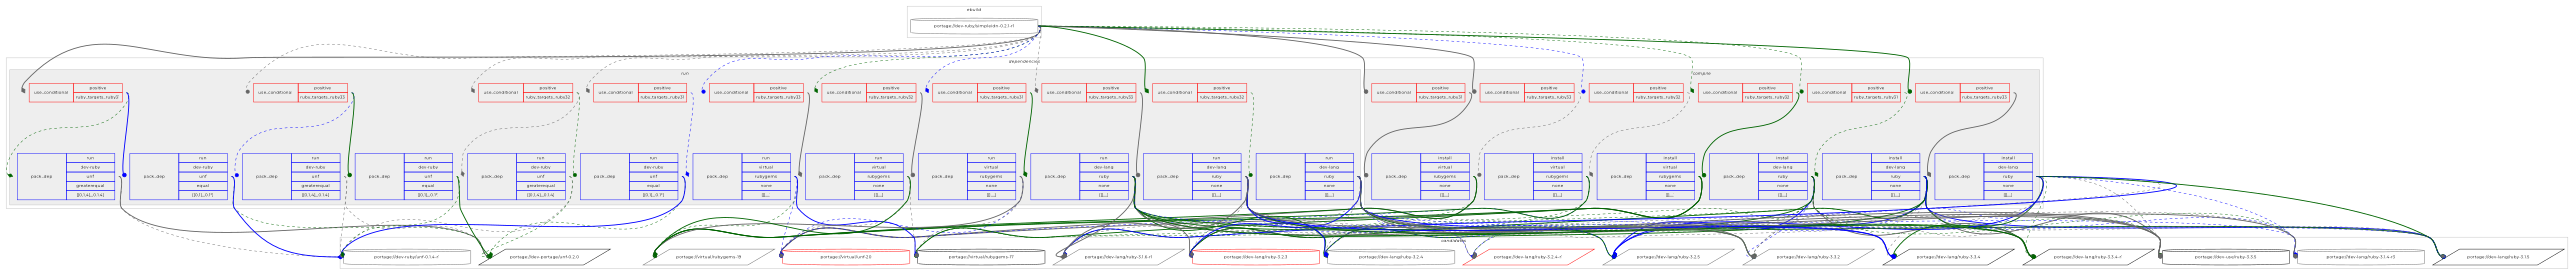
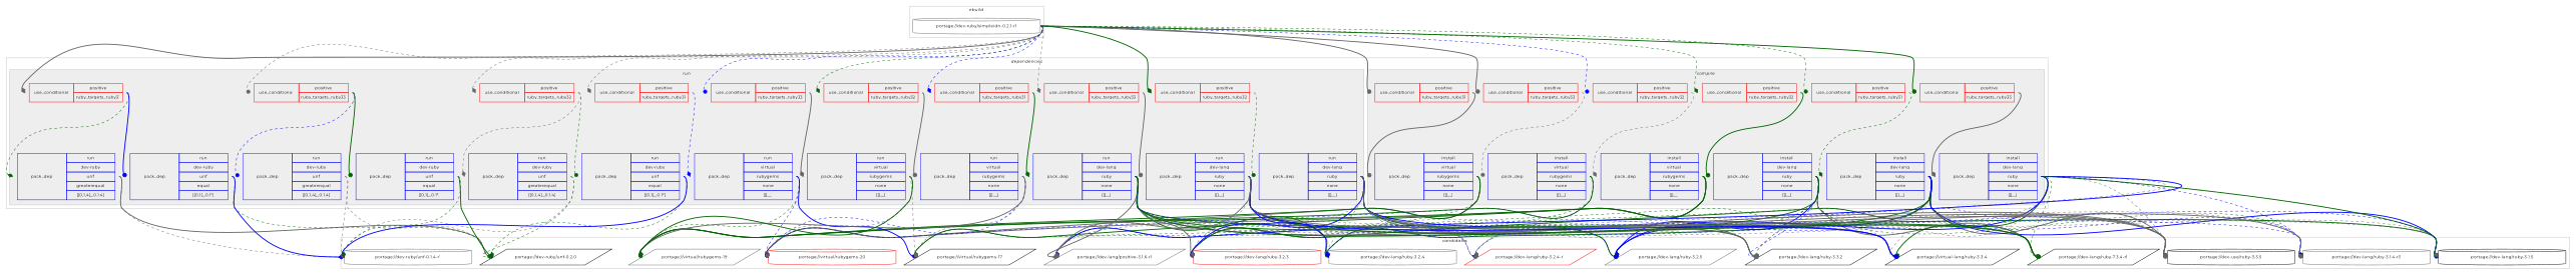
  digraph {
    compound=true
    concentrate=true
    fontname=Montserrat
    fontsize=10
    newrank=true
    rankdir=TB
    ranksep=1.5
    node [color=blue fontname=Montserrat fontsize=10 shape=none]
    edge [arrowhead=diamond color=gray40 fontname=Montserrat headport=w style=dashed tailport=e weight=100]
    n1 [color=gray40 label="portage://dev-ruby/simpleidn-0.2.1-r1" shape=cylinder width=4]
    n2 [label=<<TABLE BORDER="0" CELLBORDER="1" CELLSPACING="0" CELLPADDING="4" WIDTH="220"><TR><TD ROWSPAN="6" CELLPADDING="30">pack_dep</TD></TR><TR><TD WIDTH="110">install</TD></TR><TR><TD>dev-lang</TD></TR><TR><TD>ruby</TD></TR><TR><TD>none</TD></TR><TR><TD>[[],,,,]</TD></TR></TABLE>>]
    n3 [color=red label=<<TABLE BORDER="0" CELLBORDER="1" CELLSPACING="0" CELLPADDING="4"><TR><TD ROWSPAN="3" CELLPADDING="10">use_conditional</TD></TR><TR><TD>positive</TD></TR><TR><TD>ruby_targets_ruby31</TD></TR></TABLE>>]
    n4 [label=<<TABLE BORDER="0" CELLBORDER="1" CELLSPACING="0" CELLPADDING="4" WIDTH="220"><TR><TD ROWSPAN="6" CELLPADDING="30">pack_dep</TD></TR><TR><TD WIDTH="110">install</TD></TR><TR><TD>virtual</TD></TR><TR><TD>rubygems</TD></TR><TR><TD>none</TD></TR><TR><TD>[[],,,,]</TD></TR></TABLE>>]
    n5 [color=red label=<<TABLE BORDER="0" CELLBORDER="1" CELLSPACING="0" CELLPADDING="4"><TR><TD ROWSPAN="3" CELLPADDING="10">use_conditional</TD></TR><TR><TD>positive</TD></TR><TR><TD>ruby_targets_ruby31</TD></TR></TABLE>>]
    n6 [label=<<TABLE BORDER="0" CELLBORDER="1" CELLSPACING="0" CELLPADDING="4" WIDTH="220"><TR><TD ROWSPAN="6" CELLPADDING="30">pack_dep</TD></TR><TR><TD WIDTH="110">install</TD></TR><TR><TD>dev-lang</TD></TR><TR><TD>ruby</TD></TR><TR><TD>none</TD></TR><TR><TD>[[],,,,]</TD></TR></TABLE>>]
    n7 [color=red label=<<TABLE BORDER="0" CELLBORDER="1" CELLSPACING="0" CELLPADDING="4"><TR><TD ROWSPAN="3" CELLPADDING="10">use_conditional</TD></TR><TR><TD>positive</TD></TR><TR><TD>ruby_targets_ruby32</TD></TR></TABLE>>]
    n8 [label=<<TABLE BORDER="0" CELLBORDER="1" CELLSPACING="0" CELLPADDING="4" WIDTH="220"><TR><TD ROWSPAN="6" CELLPADDING="30">pack_dep</TD></TR><TR><TD WIDTH="110">install</TD></TR><TR><TD>virtual</TD></TR><TR><TD>rubygems</TD></TR><TR><TD>none</TD></TR><TR><TD>[[],,,,]</TD></TR></TABLE>>]
    n9 [color=red label=<<TABLE BORDER="0" CELLBORDER="1" CELLSPACING="0" CELLPADDING="4"><TR><TD ROWSPAN="3" CELLPADDING="10">use_conditional</TD></TR><TR><TD>positive</TD></TR><TR><TD>ruby_targets_ruby32</TD></TR></TABLE>>]
    n10 [label=<<TABLE BORDER="0" CELLBORDER="1" CELLSPACING="0" CELLPADDING="4" WIDTH="220"><TR><TD ROWSPAN="6" CELLPADDING="30">pack_dep</TD></TR><TR><TD WIDTH="110">install</TD></TR><TR><TD>dev-lang</TD></TR><TR><TD>ruby</TD></TR><TR><TD>none</TD></TR><TR><TD>[[],,,,]</TD></TR></TABLE>>]
    n11 [color=red label=<<TABLE BORDER="0" CELLBORDER="1" CELLSPACING="0" CELLPADDING="4"><TR><TD ROWSPAN="3" CELLPADDING="10">use_conditional</TD></TR><TR><TD>positive</TD></TR><TR><TD>ruby_targets_ruby33</TD></TR></TABLE>>]
    n12 [label=<<TABLE BORDER="0" CELLBORDER="1" CELLSPACING="0" CELLPADDING="4" WIDTH="220"><TR><TD ROWSPAN="6" CELLPADDING="30">pack_dep</TD></TR><TR><TD WIDTH="110">install</TD></TR><TR><TD>virtual</TD></TR><TR><TD>rubygems</TD></TR><TR><TD>none</TD></TR><TR><TD>[[],,,,]</TD></TR></TABLE>>]
    n13 [color=red label=<<TABLE BORDER="0" CELLBORDER="1" CELLSPACING="0" CELLPADDING="4"><TR><TD ROWSPAN="3" CELLPADDING="10">use_conditional</TD></TR><TR><TD>positive</TD></TR><TR><TD>ruby_targets_ruby33</TD></TR></TABLE>>]
    n14 [label=<<TABLE BORDER="0" CELLBORDER="1" CELLSPACING="0" CELLPADDING="4" WIDTH="220"><TR><TD ROWSPAN="6" CELLPADDING="30">pack_dep</TD></TR><TR><TD WIDTH="110">run</TD></TR><TR><TD>dev-lang</TD></TR><TR><TD>ruby</TD></TR><TR><TD>none</TD></TR><TR><TD>[[],,,,]</TD></TR></TABLE>>]
    n15 [color=red label=<<TABLE BORDER="0" CELLBORDER="1" CELLSPACING="0" CELLPADDING="4"><TR><TD ROWSPAN="3" CELLPADDING="10">use_conditional</TD></TR><TR><TD>positive</TD></TR><TR><TD>ruby_targets_ruby31</TD></TR></TABLE>>]
    n16 [label=<<TABLE BORDER="0" CELLBORDER="1" CELLSPACING="0" CELLPADDING="4" WIDTH="220"><TR><TD ROWSPAN="6" CELLPADDING="30">pack_dep</TD></TR><TR><TD WIDTH="110">run</TD></TR><TR><TD>dev-ruby</TD></TR><TR><TD>unf</TD></TR><TR><TD>greaterequal</TD></TR><TR><TD>[[0,1,4],,,0.1.4]</TD></TR></TABLE>>]
    n17 [label=<<TABLE BORDER="0" CELLBORDER="1" CELLSPACING="0" CELLPADDING="4" WIDTH="220"><TR><TD ROWSPAN="6" CELLPADDING="30">pack_dep</TD></TR><TR><TD WIDTH="110">run</TD></TR><TR><TD>dev-ruby</TD></TR><TR><TD>unf</TD></TR><TR><TD>equal</TD></TR><TR><TD>[[0,1],,,0.1*]</TD></TR></TABLE>>]
    n18 [color=red label=<<TABLE BORDER="0" CELLBORDER="1" CELLSPACING="0" CELLPADDING="4"><TR><TD ROWSPAN="3" CELLPADDING="10">use_conditional</TD></TR><TR><TD>positive</TD></TR><TR><TD>ruby_targets_ruby31</TD></TR></TABLE>>]
    n19 [label=<<TABLE BORDER="0" CELLBORDER="1" CELLSPACING="0" CELLPADDING="4" WIDTH="220"><TR><TD ROWSPAN="6" CELLPADDING="30">pack_dep</TD></TR><TR><TD WIDTH="110">run</TD></TR><TR><TD>virtual</TD></TR><TR><TD>rubygems</TD></TR><TR><TD>none</TD></TR><TR><TD>[[],,,,]</TD></TR></TABLE>>]
    n20 [color=red label=<<TABLE BORDER="0" CELLBORDER="1" CELLSPACING="0" CELLPADDING="4"><TR><TD ROWSPAN="3" CELLPADDING="10">use_conditional</TD></TR><TR><TD>positive</TD></TR><TR><TD>ruby_targets_ruby31</TD></TR></TABLE>>]
    n21 [label=<<TABLE BORDER="0" CELLBORDER="1" CELLSPACING="0" CELLPADDING="4" WIDTH="220"><TR><TD ROWSPAN="6" CELLPADDING="30">pack_dep</TD></TR><TR><TD WIDTH="110">run</TD></TR><TR><TD>dev-lang</TD></TR><TR><TD>ruby</TD></TR><TR><TD>none</TD></TR><TR><TD>[[],,,,]</TD></TR></TABLE>>]
    n22 [color=red label=<<TABLE BORDER="0" CELLBORDER="1" CELLSPACING="0" CELLPADDING="4"><TR><TD ROWSPAN="3" CELLPADDING="10">use_conditional</TD></TR><TR><TD>positive</TD></TR><TR><TD>ruby_targets_ruby32</TD></TR></TABLE>>]
    n23 [label=<<TABLE BORDER="0" CELLBORDER="1" CELLSPACING="0" CELLPADDING="4" WIDTH="220"><TR><TD ROWSPAN="6" CELLPADDING="30">pack_dep</TD></TR><TR><TD WIDTH="110">run</TD></TR><TR><TD>dev-ruby</TD></TR><TR><TD>unf</TD></TR><TR><TD>greaterequal</TD></TR><TR><TD>[[0,1,4],,,0.1.4]</TD></TR></TABLE>>]
    n24 [label=<<TABLE BORDER="0" CELLBORDER="1" CELLSPACING="0" CELLPADDING="4" WIDTH="220"><TR><TD ROWSPAN="6" CELLPADDING="30">pack_dep</TD></TR><TR><TD WIDTH="110">run</TD></TR><TR><TD>dev-ruby</TD></TR><TR><TD>unf</TD></TR><TR><TD>equal</TD></TR><TR><TD>[[0,1],,,0.1*]</TD></TR></TABLE>>]
    n25 [color=red label=<<TABLE BORDER="0" CELLBORDER="1" CELLSPACING="0" CELLPADDING="4"><TR><TD ROWSPAN="3" CELLPADDING="10">use_conditional</TD></TR><TR><TD>positive</TD></TR><TR><TD>ruby_targets_ruby32</TD></TR></TABLE>>]
    n26 [label=<<TABLE BORDER="0" CELLBORDER="1" CELLSPACING="0" CELLPADDING="4" WIDTH="220"><TR><TD ROWSPAN="6" CELLPADDING="30">pack_dep</TD></TR><TR><TD WIDTH="110">run</TD></TR><TR><TD>virtual</TD></TR><TR><TD>rubygems</TD></TR><TR><TD>none</TD></TR><TR><TD>[[],,,,]</TD></TR></TABLE>>]
    n27 [color=red label=<<TABLE BORDER="0" CELLBORDER="1" CELLSPACING="0" CELLPADDING="4"><TR><TD ROWSPAN="3" CELLPADDING="10">use_conditional</TD></TR><TR><TD>positive</TD></TR><TR><TD>ruby_targets_ruby32</TD></TR></TABLE>>]
    n28 [label=<<TABLE BORDER="0" CELLBORDER="1" CELLSPACING="0" CELLPADDING="4" WIDTH="220"><TR><TD ROWSPAN="6" CELLPADDING="30">pack_dep</TD></TR><TR><TD WIDTH="110">run</TD></TR><TR><TD>dev-lang</TD></TR><TR><TD>ruby</TD></TR><TR><TD>none</TD></TR><TR><TD>[[],,,,]</TD></TR></TABLE>>]
    n29 [color=red label=<<TABLE BORDER="0" CELLBORDER="1" CELLSPACING="0" CELLPADDING="4"><TR><TD ROWSPAN="3" CELLPADDING="10">use_conditional</TD></TR><TR><TD>positive</TD></TR><TR><TD>ruby_targets_ruby33</TD></TR></TABLE>>]
    n30 [label=<<TABLE BORDER="0" CELLBORDER="1" CELLSPACING="0" CELLPADDING="4" WIDTH="220"><TR><TD ROWSPAN="6" CELLPADDING="30">pack_dep</TD></TR><TR><TD WIDTH="110">run</TD></TR><TR><TD>dev-ruby</TD></TR><TR><TD>unf</TD></TR><TR><TD>greaterequal</TD></TR><TR><TD>[[0,1,4],,,0.1.4]</TD></TR></TABLE>>]
    n31 [label=<<TABLE BORDER="0" CELLBORDER="1" CELLSPACING="0" CELLPADDING="4" WIDTH="220"><TR><TD ROWSPAN="6" CELLPADDING="30">pack_dep</TD></TR><TR><TD WIDTH="110">run</TD></TR><TR><TD>dev-ruby</TD></TR><TR><TD>unf</TD></TR><TR><TD>equal</TD></TR><TR><TD>[[0,1],,,0.1*]</TD></TR></TABLE>>]
    n32 [color=red label=<<TABLE BORDER="0" CELLBORDER="1" CELLSPACING="0" CELLPADDING="4"><TR><TD ROWSPAN="3" CELLPADDING="10">use_conditional</TD></TR><TR><TD>positive</TD></TR><TR><TD>ruby_targets_ruby33</TD></TR></TABLE>>]
    n33 [label=<<TABLE BORDER="0" CELLBORDER="1" CELLSPACING="0" CELLPADDING="4" WIDTH="220"><TR><TD ROWSPAN="6" CELLPADDING="30">pack_dep</TD></TR><TR><TD WIDTH="110">run</TD></TR><TR><TD>virtual</TD></TR><TR><TD>rubygems</TD></TR><TR><TD>none</TD></TR><TR><TD>[[],,,,]</TD></TR></TABLE>>]
    n34 [color=red label=<<TABLE BORDER="0" CELLBORDER="1" CELLSPACING="0" CELLPADDING="4"><TR><TD ROWSPAN="3" CELLPADDING="10">use_conditional</TD></TR><TR><TD>positive</TD></TR><TR><TD>ruby_targets_ruby33</TD></TR></TABLE>>]
-   n35 [color=red label="portage://virtual/unf-20" shape=cylinder width=4]
+   n35 [color=red label="portage://virtual/rubygems-20" shape=cylinder width=4]
    n36 [color=gray40 label="portage://virtual/rubygems-19" shape=parallelogram width=4]
-   n37 [color=black label="portage://virtual/rubygems-17" shape=cylinder width=4]
+   n37 [color=black label="portage://virtual/rubygems-17" shape=parallelogram width=4]
    n38 [color=black label="portage://dev-use/ruby-3.3.5" shape=cylinder width=4]
-   n39 [color=black label="portage://dev-lang/ruby-3.3.4-r1" shape=parallelogram width=4]
-   n40 [color=black label="portage://dev-lang/ruby-3.3.4" shape=parallelogram width=4]
-   n41 [color=gray40 label="portage://dev-lang/ruby-3.3.2" shape=parallelogram width=4]
+   n39 [color=black label="portage://dev-lang/ruby-7.3.4-r1" shape=parallelogram width=4]
+   n40 [color=black label="portage://virtual-lang/ruby-3.3.4" shape=parallelogram width=4]
+   n41 [color=black label="portage://dev-lang/ruby-3.3.2" shape=parallelogram width=4]
    n42 [color=gray40 label="portage://dev-lang/ruby-3.2.5" shape=parallelogram width=4]
    n43 [color=red label="portage://dev-lang/ruby-3.2.4-r1" shape=parallelogram width=4]
    n44 [color=gray40 label="portage://dev-lang/ruby-3.2.4" shape=cylinder width=4]
    n45 [color=red label="portage://dev-lang/ruby-3.2.3" shape=cylinder width=4]
-   n46 [color=gray40 label="portage://dev-lang/ruby-3.1.6-r1" shape=parallelogram width=4]
-   n47 [color=black label="portage://dev-lang/ruby-3.1.5" shape=parallelogram width=4]
+   n46 [color=gray40 label="portage://dev-lang/positive-3.1.6-r1" shape=parallelogram width=4]
+   n47 [color=black label="portage://dev-lang/ruby-3.1.5" shape=cylinder width=4]
    n48 [color=gray40 label="portage://dev-lang/ruby-3.1.4-r3" shape=cylinder width=4]
-   n49 [color=black label="portage://dev-portage/unf-0.2.0" shape=parallelogram width=4]
+   n49 [color=black label="portage://dev-ruby/unf-0.2.0" shape=parallelogram width=4]
    n50 [color=gray40 label="portage://dev-ruby/unf-0.1.4-r1" shape=cylinder width=4]
    subgraph cluster_1 {
      color=gray
      label=<<i>ebuild</i>>
      n1
    }
    subgraph cluster_2 {
      color=gray
      label=<<i>dependencies</i>>
      subgraph cluster_3 {
        color=gray
        fillcolor="#eeeeee"
        label=<<i>compile</i>>
        style=filled
        subgraph sub_4 {
          color=gray
          fillcolor="#eeeeee"
          label=<<i>compile</i>>
          style=filled
          n3
          subgraph sub_5 {
            color=gray
            fillcolor="#eeeeee"
            label=<<i>compile</i>>
            style=filled
            n2
          }
        }
        subgraph sub_6 {
          color=gray
          fillcolor="#eeeeee"
          label=<<i>compile</i>>
          style=filled
          n5
          subgraph sub_7 {
            color=gray
            fillcolor="#eeeeee"
            label=<<i>compile</i>>
            style=filled
            n4
          }
        }
        subgraph sub_8 {
          color=gray
          fillcolor="#eeeeee"
          label=<<i>compile</i>>
          style=filled
          n7
          subgraph sub_9 {
            color=gray
            fillcolor="#eeeeee"
            label=<<i>compile</i>>
            style=filled
            n6
          }
        }
        subgraph sub_10 {
          color=gray
          fillcolor="#eeeeee"
          label=<<i>compile</i>>
          style=filled
          n9
          subgraph sub_11 {
            color=gray
            fillcolor="#eeeeee"
            label=<<i>compile</i>>
            style=filled
            n8
          }
        }
        subgraph sub_12 {
          color=gray
          fillcolor="#eeeeee"
          label=<<i>compile</i>>
          style=filled
          n11
          subgraph sub_13 {
            color=gray
            fillcolor="#eeeeee"
            label=<<i>compile</i>>
            style=filled
            n10
          }
        }
        subgraph sub_14 {
          color=gray
          fillcolor="#eeeeee"
          label=<<i>compile</i>>
          style=filled
          n13
          subgraph sub_15 {
            color=gray
            fillcolor="#eeeeee"
            label=<<i>compile</i>>
            style=filled
            n12
          }
        }
      }
      subgraph cluster_16 {
        color=gray
        fillcolor="#eeeeee"
        label=<<i>compile and run</i>>
        style=filled
      }
      subgraph cluster_17 {
        color=gray
        fillcolor="#eeeeee"
        label=<<i>run</i>>
        style=filled
        subgraph sub_18 {
          color=gray
          fillcolor="#eeeeee"
          label=<<i>run</i>>
          style=filled
          n15
          subgraph sub_19 {
            color=gray
            fillcolor="#eeeeee"
            label=<<i>run</i>>
            style=filled
            n14
          }
        }
        subgraph sub_20 {
          color=gray
          fillcolor="#eeeeee"
          label=<<i>run</i>>
          style=filled
          n18
          subgraph sub_21 {
            color=gray
            fillcolor="#eeeeee"
            label=<<i>run</i>>
            style=filled
            n16
          }
          subgraph sub_22 {
            color=gray
            fillcolor="#eeeeee"
            label=<<i>run</i>>
            style=filled
            n17
          }
        }
        subgraph sub_23 {
          color=gray
          fillcolor="#eeeeee"
          label=<<i>run</i>>
          style=filled
          n20
          subgraph sub_24 {
            color=gray
            fillcolor="#eeeeee"
            label=<<i>run</i>>
            style=filled
            n19
          }
        }
        subgraph sub_25 {
          color=gray
          fillcolor="#eeeeee"
          label=<<i>run</i>>
          style=filled
          n22
          subgraph sub_26 {
            color=gray
            fillcolor="#eeeeee"
            label=<<i>run</i>>
            style=filled
            n21
          }
        }
        subgraph sub_27 {
          color=gray
          fillcolor="#eeeeee"
          label=<<i>run</i>>
          style=filled
          n25
          subgraph sub_28 {
            color=gray
            fillcolor="#eeeeee"
            label=<<i>run</i>>
            style=filled
            n23
          }
          subgraph sub_29 {
            color=gray
            fillcolor="#eeeeee"
            label=<<i>run</i>>
            style=filled
            n24
          }
        }
        subgraph sub_30 {
          color=gray
          fillcolor="#eeeeee"
          label=<<i>run</i>>
          style=filled
          n27
          subgraph sub_31 {
            color=gray
            fillcolor="#eeeeee"
            label=<<i>run</i>>
            style=filled
            n26
          }
        }
        subgraph sub_32 {
          color=gray
          fillcolor="#eeeeee"
          label=<<i>run</i>>
          style=filled
          n29
          subgraph sub_33 {
            color=gray
            fillcolor="#eeeeee"
            label=<<i>run</i>>
            style=filled
            n28
          }
        }
        subgraph sub_34 {
          color=gray
          fillcolor="#eeeeee"
          label=<<i>run</i>>
          style=filled
          n32
          subgraph sub_35 {
            color=gray
            fillcolor="#eeeeee"
            label=<<i>run</i>>
            style=filled
            n30
          }
          subgraph sub_36 {
            color=gray
            fillcolor="#eeeeee"
            label=<<i>run</i>>
            style=filled
            n31
          }
        }
        subgraph sub_37 {
          color=gray
          fillcolor="#eeeeee"
          label=<<i>run</i>>
          style=filled
          n34
          subgraph sub_38 {
            color=gray
            fillcolor="#eeeeee"
            label=<<i>run</i>>
            style=filled
            n33
          }
        }
      }
    }
    subgraph cluster_39 {
      color=gray
      label=<<i>candidates</i>>
      rank=same
      subgraph sub_40 {
        color=black
        label=<<i>candidates</i>>
        nodesep=1
        rank=same
        n38
        n39
        n40
        n41
        n42
        n43
        n44
        n45
        n46
        n47
        n48
      }
      subgraph sub_41 {
        color=black
        label=<<i>candidates</i>>
        nodesep=1
        rank=same
        n35
        n36
        n37
      }
      subgraph sub_42 {
        color=black
        label=<<i>candidates</i>>
        nodesep=1
        rank=same
        n38
        n39
        n40
        n41
        n42
        n43
        n44
        n45
        n46
        n47
        n48
      }
      subgraph sub_43 {
        color=black
        label=<<i>candidates</i>>
        nodesep=1
        rank=same
        n35
        n36
        n37
      }
      subgraph sub_44 {
        color=black
        label=<<i>candidates</i>>
        nodesep=1
        rank=same
        n38
        n39
        n40
        n41
        n42
        n43
        n44
        n45
        n46
        n47
        n48
      }
      subgraph sub_45 {
        color=black
        label=<<i>candidates</i>>
        nodesep=1
        rank=same
        n35
        n36
        n37
      }
      subgraph sub_46 {
        color=black
        label=<<i>candidates</i>>
        nodesep=1
        rank=same
        n38
        n39
        n40
        n41
        n42
        n43
        n44
        n45
        n46
        n47
        n48
      }
      subgraph sub_47 {
        color=black
        label=<<i>candidates</i>>
        nodesep=1
        rank=same
        n49
        n50
      }
      subgraph sub_48 {
        color=black
        label=<<i>candidates</i>>
        nodesep=1
        rank=same
        n49
        n50
      }
      subgraph sub_49 {
        color=black
        label=<<i>candidates</i>>
        nodesep=1
        rank=same
        n35
        n36
        n37
      }
      subgraph sub_50 {
        color=black
        label=<<i>candidates</i>>
        nodesep=1
        rank=same
        n38
        n39
        n40
        n41
        n42
        n43
        n44
        n45
        n46
        n47
        n48
      }
      subgraph sub_51 {
        color=black
        label=<<i>candidates</i>>
        nodesep=1
        rank=same
        n49
        n50
      }
      subgraph sub_52 {
        color=black
        label=<<i>candidates</i>>
        nodesep=1
        rank=same
        n49
        n50
      }
      subgraph sub_53 {
        color=black
        label=<<i>candidates</i>>
        nodesep=1
        rank=same
        n35
        n36
        n37
      }
      subgraph sub_54 {
        color=black
        label=<<i>candidates</i>>
        nodesep=1
        rank=same
        n38
        n39
        n40
        n41
        n42
        n43
        n44
        n45
        n46
        n47
        n48
      }
      subgraph sub_55 {
        color=black
        label=<<i>candidates</i>>
        nodesep=1
        rank=same
        n49
        n50
      }
      subgraph sub_56 {
        color=black
        label=<<i>candidates</i>>
        nodesep=1
        rank=same
        n49
        n50
      }
      subgraph sub_57 {
        color=black
        label=<<i>candidates</i>>
        nodesep=1
        rank=same
        n35
        n36
        n37
      }
    }
    n1 -> n3 [arrowhead=dot color=darkgreen weight=20]
    n1 -> n5 [arrowhead=dot style=bold weight=20]
    n1 -> n7 [color=darkgreen weight=20]
    n1 -> n9 [arrowhead=dot color=blue weight=20]
    n1 -> n11 [arrowhead=dot color=darkgreen style=bold weight=20]
    n1 -> n13 [arrowhead=dot style=bold weight=20]
    n1 -> n15 [color=blue weight=20]
    n1 -> n18 [style=bold weight=20]
    n1 -> n20 [weight=20]
    n1 -> n22 [color=darkgreen style=bold weight=20]
    n1 -> n25 [weight=20]
    n1 -> n27 [color=darkgreen weight=20]
    n1 -> n29 [weight=20]
    n1 -> n32 [arrowhead=dot weight=20]
    n1 -> n34 [arrowhead=dot color=blue weight=20]
    n2 -> n38 [style=bold]
    n2 -> n39 [color=darkgreen style=bold]
    n2 -> n40 [arrowhead=dot]
    n2 -> n41 [arrowhead=dot]
    n2 -> n42 [color=blue style=bold]
    n2 -> n43 [color=blue]
    n2 -> n44 [color=darkgreen style=bold]
    n2 -> n45 [color=darkgreen style=bold]
    n2 -> n46 [arrowhead=dot color=darkgreen]
    n2 -> n47 [color=blue style=bold]
    n2 -> n48 [arrowhead=dot color=blue]
    n3 -> n2 [color=darkgreen weight=20]
    n4 -> n35 [style=bold]
    n4 -> n36 [color=darkgreen style=bold]
    n4 -> n37 [color=darkgreen]
    n5 -> n4 [arrowhead=dot style=bold weight=20]
    n6 -> n38 [color=darkgreen]
    n6 -> n39 [style=bold]
    n6 -> n40
    n6 -> n41 [arrowhead=dot color=blue]
    n6 -> n42 [arrowhead=dot color=blue style=bold]
    n6 -> n43 [arrowhead=dot color=darkgreen]
    n6 -> n44 [arrowhead=dot]
    n6 -> n45 [color=darkgreen style=bold]
    n6 -> n46 [color=darkgreen]
    n6 -> n47
    n6 -> n48 [color=darkgreen]
    n7 -> n6 [arrowhead=dot color=darkgreen style=bold weight=20]
    n8 -> n35 [style=bold]
    n8 -> n36 [arrowhead=dot color=darkgreen style=bold]
    n8 -> n37 [arrowhead=dot color=darkgreen style=bold]
    n9 -> n8 [weight=20]
    n10 -> n38 [arrowhead=dot]
    n10 -> n39 [color=darkgreen]
    n10 -> n40 [arrowhead=dot color=darkgreen style=bold]
    n10 -> n41 [arrowhead=dot]
    n10 -> n42 [color=blue style=bold]
    n10 -> n43
    n10 -> n44 [color=blue]
    n10 -> n45 [arrowhead=dot]
    n10 -> n46 [color=blue style=bold]
    n10 -> n47 [arrowhead=dot color=darkgreen style=bold]
    n10 -> n48 [color=blue]
    n11 -> n10 [style=bold weight=20]
    n12 -> n35 [arrowhead=dot color=blue]
    n12 -> n36 [color=darkgreen style=bold]
    n12 -> n37 [arrowhead=dot color=darkgreen]
    n13 -> n12 [arrowhead=dot weight=20]
    n14 -> n38 [arrowhead=dot style=bold]
    n14 -> n39 [color=darkgreen style=bold]
    n14 -> n40
    n14 -> n41 [arrowhead=dot color=darkgreen style=bold]
    n14 -> n42 [arrowhead=dot color=darkgreen]
    n14 -> n43 [arrowhead=dot]
    n14 -> n44 [color=darkgreen style=bold]
    n14 -> n45 [style=bold]
    n14 -> n46 [style=bold]
    n14 -> n47 [color=darkgreen style=bold]
    n14 -> n48 [color=blue]
    n15 -> n14 [color=darkgreen style=bold weight=20]
    n16 -> n49 [style=bold]
    n16 -> n50
    n17 -> n49 [color=darkgreen]
    n17 -> n50 [color=blue style=bold]
    n18 -> n16 [color=darkgreen weight=20]
    n18 -> n17 [arrowhead=dot color=blue style=bold weight=20]
    n19 -> n35 [color=blue]
    n19 -> n36 [arrowhead=dot color=darkgreen]
    n19 -> n37 [color=blue style=bold]
    n20 -> n19 [color=blue weight=20]
    n21 -> n38 [arrowhead=dot style=bold]
    n21 -> n39
    n21 -> n40 [color=blue style=bold]
    n21 -> n41 [style=bold]
    n21 -> n42 [arrowhead=dot color=darkgreen style=bold]
    n21 -> n43 [color=blue]
    n21 -> n44
    n21 -> n45 [color=blue style=bold]
    n21 -> n46 [arrowhead=dot]
    n21 -> n47 [arrowhead=dot color=blue]
    n21 -> n48 [arrowhead=dot style=bold]
    n22 -> n21 [arrowhead=dot color=darkgreen weight=20]
    n23 -> n49 [color=darkgreen]
    n23 -> n50
    n24 -> n49 [color=darkgreen]
    n24 -> n50 [color=blue style=bold]
    n25 -> n23 [weight=20]
    n25 -> n24 [arrowhead=dot color=darkgreen weight=20]
    n26 -> n35 [arrowhead=dot color=blue]
    n26 -> n36 [style=bold]
    n26 -> n37 [arrowhead=dot]
    n27 -> n26 [arrowhead=dot style=bold weight=20]
    n28 -> n38 [arrowhead=dot style=bold]
    n28 -> n39 [arrowhead=dot color=darkgreen style=bold]
    n28 -> n40 [arrowhead=dot color=blue style=bold]
    n28 -> n41 [arrowhead=dot style=bold]
    n28 -> n42 [arrowhead=dot color=blue]
    n28 -> n43 [arrowhead=dot]
    n28 -> n44 [color=blue style=bold]
    n28 -> n45
    n28 -> n46 [arrowhead=dot style=bold]
    n28 -> n47
    n28 -> n48 [arrowhead=dot]
    n29 -> n28 [arrowhead=dot style=bold weight=20]
    n30 -> n49 [arrowhead=dot]
    n30 -> n50 [arrowhead=dot]
    n31 -> n49 [arrowhead=dot color=darkgreen style=bold]
    n31 -> n50 [color=darkgreen]
    n32 -> n30 [arrowhead=dot color=blue weight=20]
    n32 -> n31 [arrowhead=dot color=darkgreen style=bold weight=20]
    n33 -> n35 [arrowhead=dot]
    n33 -> n36 [color=darkgreen style=bold]
    n33 -> n37 [arrowhead=dot]
    n34 -> n33 [style=bold weight=20]
  }
